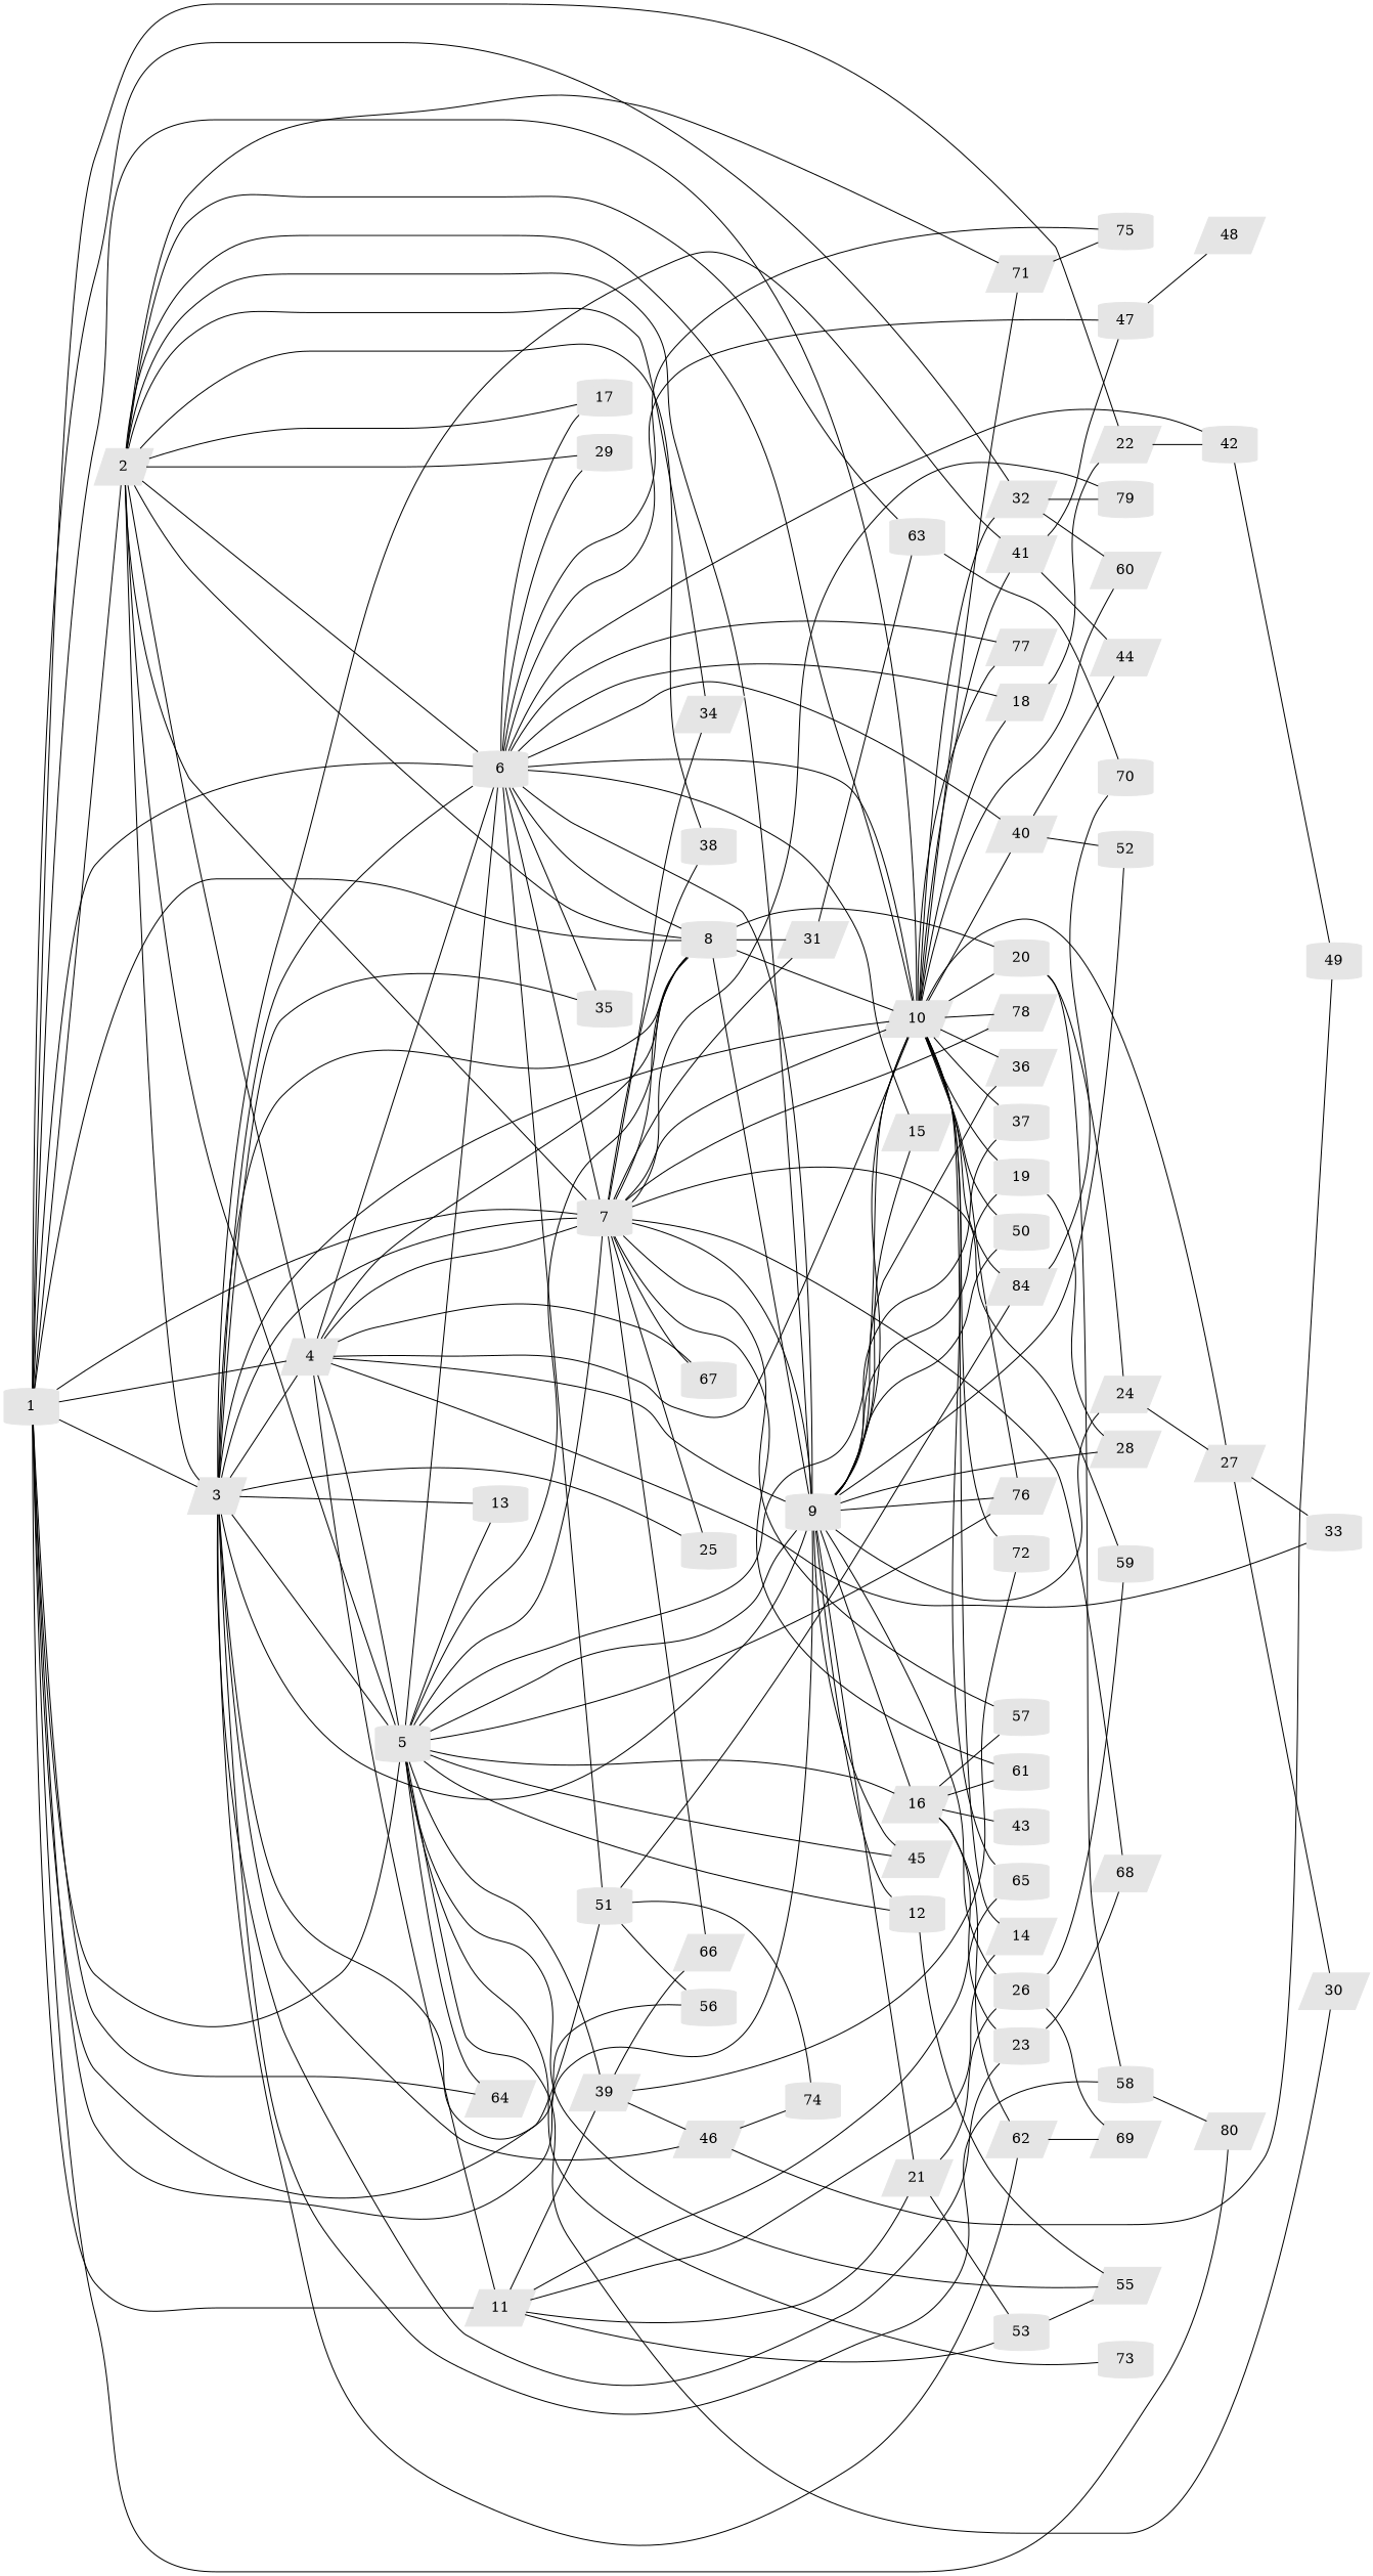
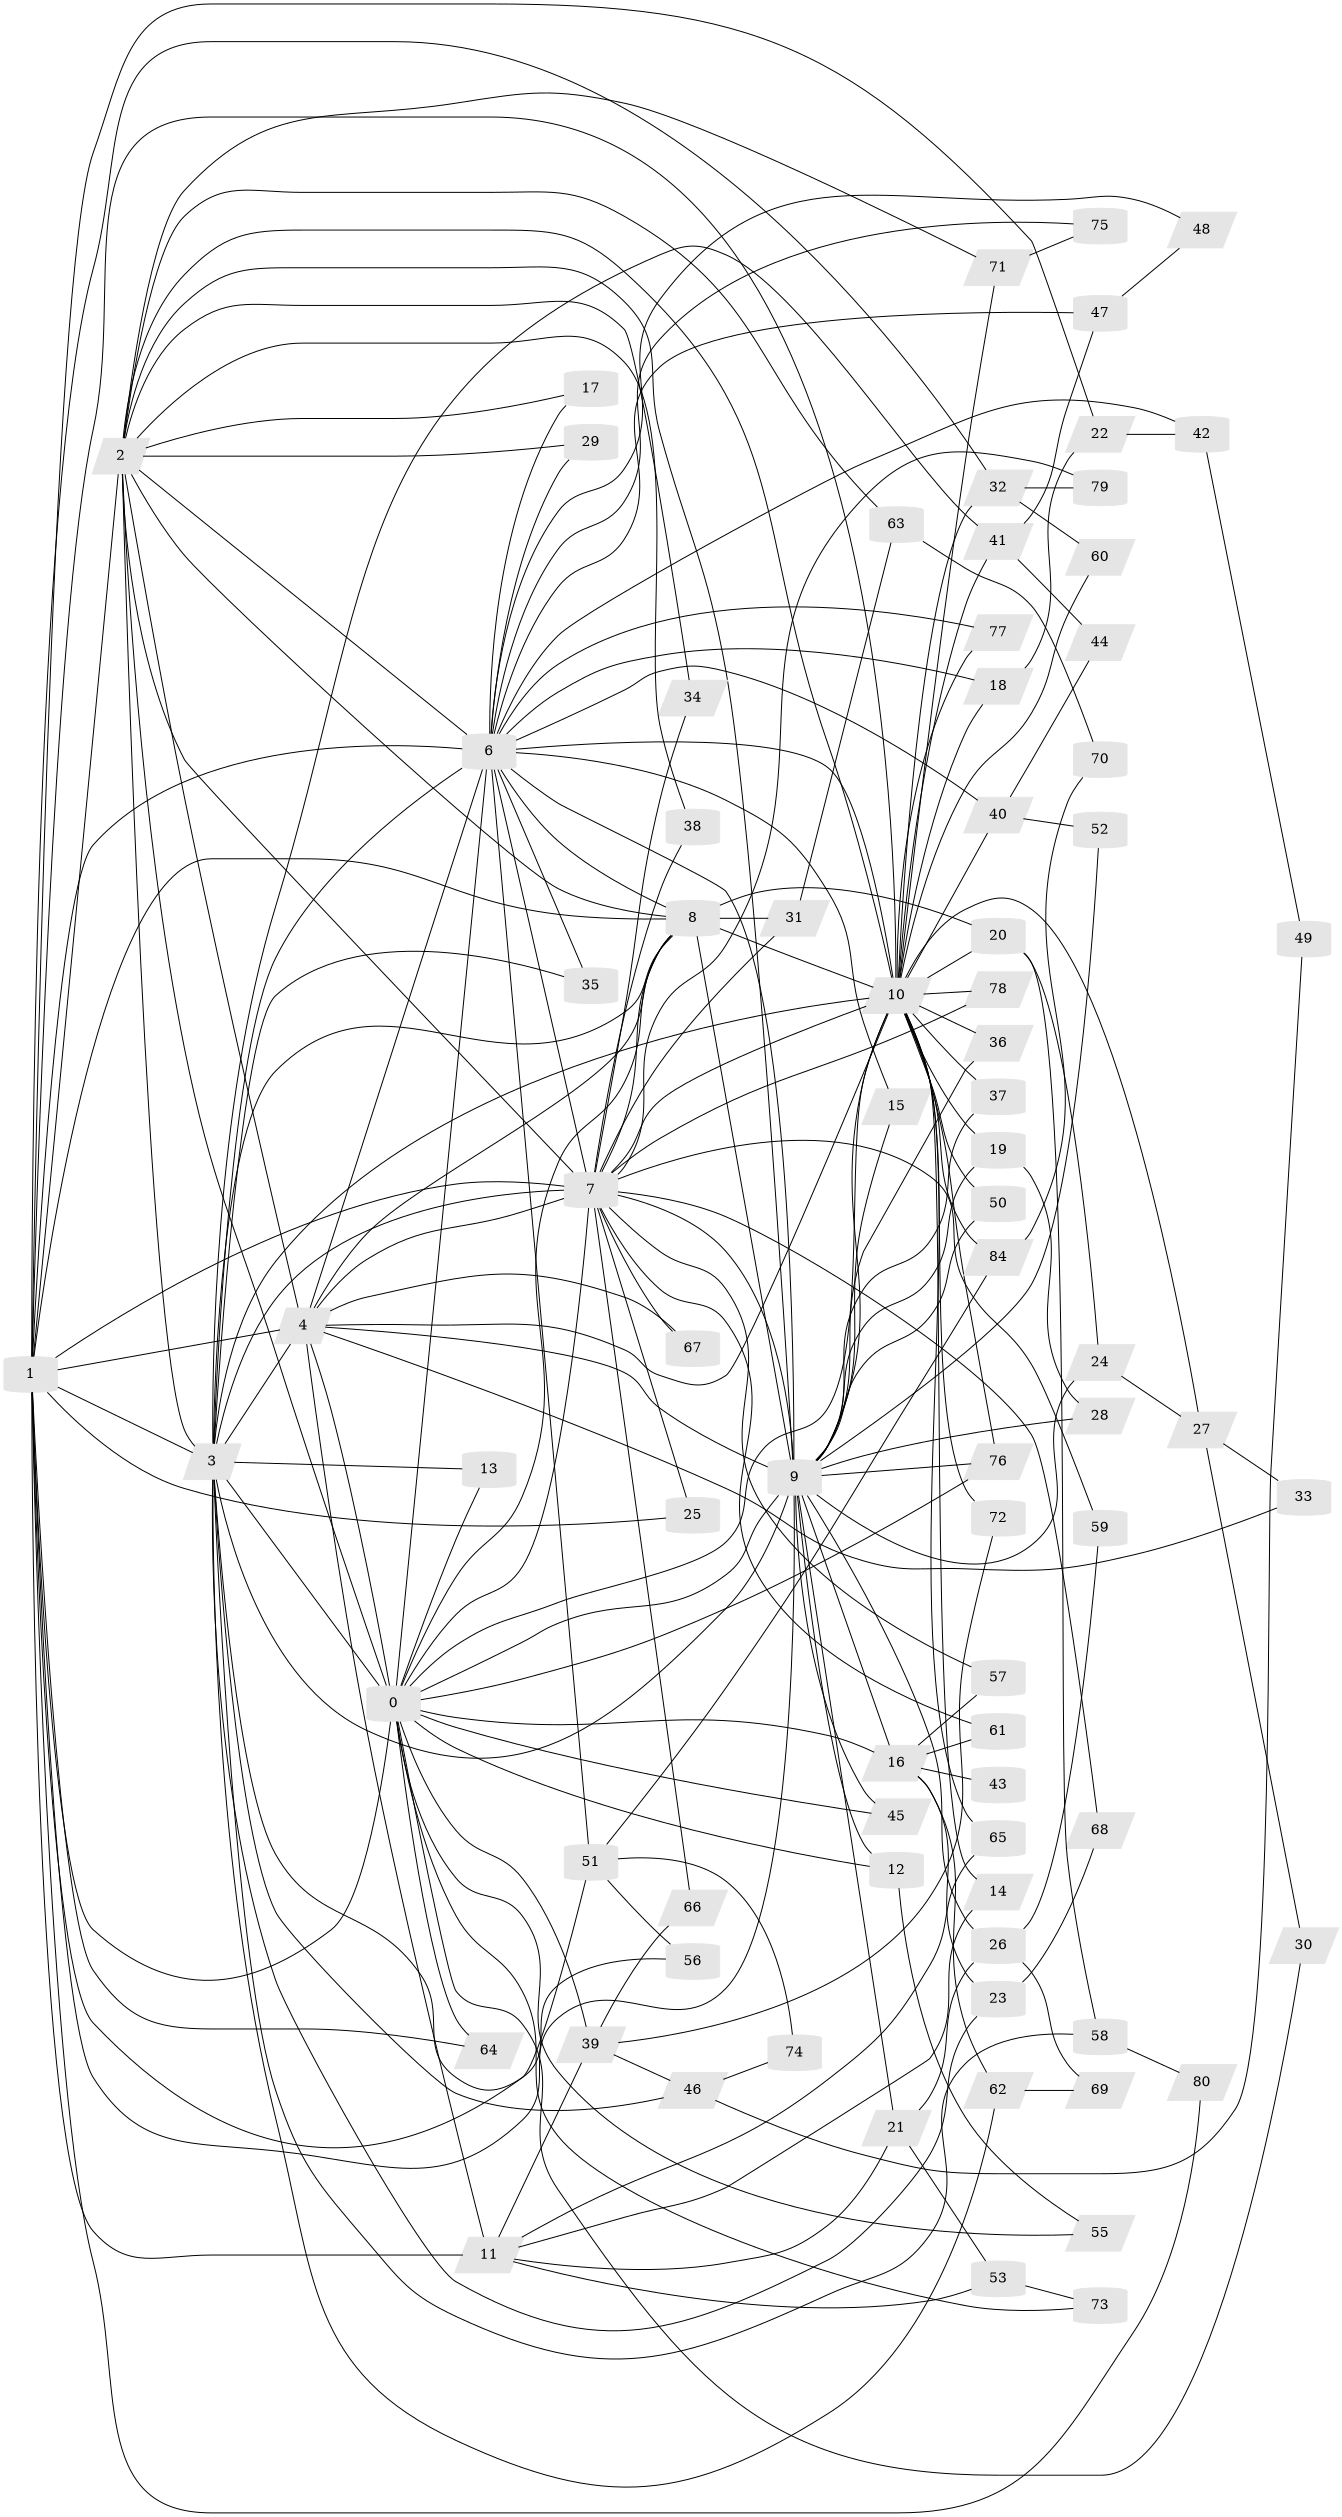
  graph {
    rankdir=LR
    node [color=gray90 shape=cylinder style=filled]
    2 [shape=parallelogram]
    1
    3 [shape=parallelogram]
    4 [shape=parallelogram]
-   5
+   5 [label=0]
    6
    7
    8
    9
    10 [shape=parallelogram]
    11 [shape=parallelogram]
    22 [shape=parallelogram]
    32 [shape=parallelogram]
    51
    64 [shape=parallelogram]
    80 [shape=parallelogram]
    17
    29
    34 [shape=parallelogram]
    38
    63
    71 [shape=parallelogram]
    13
    23
    25
    35
    41 [shape=parallelogram]
    46 [shape=parallelogram]
    56
    58
    62 [shape=parallelogram]
    33
    67
    12
    16 [shape=parallelogram]
    30 [shape=parallelogram]
    39 [shape=parallelogram]
    45 [shape=parallelogram]
    55 [shape=parallelogram]
    73
    76 [shape=parallelogram]
    15 [shape=parallelogram]
    18 [shape=parallelogram]
    40 [shape=parallelogram]
    42
    47
    48 [shape=parallelogram]
    75
    77 [shape=parallelogram]
    31 [shape=parallelogram]
    57
    59
    61
    66 [shape=parallelogram]
    68 [shape=parallelogram]
    78 [shape=parallelogram]
    79
    20
    19
    21 [shape=parallelogram]
    24 [shape=parallelogram]
    26
    28 [shape=parallelogram]
    36 [shape=parallelogram]
    37
    50
    52
    14 [shape=parallelogram]
    27 [shape=parallelogram]
    n70 [label=84 shape=parallelogram]
    60 [shape=parallelogram]
    65
    72
    53
    74
    70
    44 [shape=parallelogram]
    49
    69 [shape=parallelogram]
    43
    2 -- 3
    2 -- 4
    2 -- 5
    2 -- 6
    2 -- 7
    2 -- 8
    2 -- 9
    2 -- 10
    2 -- 17
    2 -- 29
    2 -- 34
    2 -- 38
    2 -- 63
    2 -- 71
    1 -- 2
    1 -- 3
    1 -- 4
    1 -- 5
    1 -- 6
    1 -- 7
    1 -- 8
    1 -- 9
    1 -- 10
    1 -- 11
    1 -- 22
    1 -- 32
    1 -- 51
    1 -- 64
    1 -- 80
    3 -- 4
    3 -- 5
    3 -- 6
    3 -- 7
    3 -- 8
    3 -- 9
    3 -- 10
    3 -- 13
    3 -- 23
-   3 -- 25
+   1 -- 25
    3 -- 35
    3 -- 41
    3 -- 46
    3 -- 56
    3 -- 58
    3 -- 62
    4 -- 5
    4 -- 6
    4 -- 7
    4 -- 8
    4 -- 9
    4 -- 10
    4 -- 11
    4 -- 33
    4 -- 67
    5 -- 6
    5 -- 7
    5 -- 8
    5 -- 9
    5 -- 10
    5 -- 64
    5 -- 13
    5 -- 12
    5 -- 16
    5 -- 30
    5 -- 39
    5 -- 45
    5 -- 55
    5 -- 73
    5 -- 76
    6 -- 7
    6 -- 8
    6 -- 9
    6 -- 10
    6 -- 51
    6 -- 17
    6 -- 29
    6 -- 35
    6 -- 15
    6 -- 18
    6 -- 40
    6 -- 42
    6 -- 47
+   6 -- 48
    6 -- 75
    6 -- 77
    7 -- 8
    7 -- 9
    7 -- 10
    7 -- 34
    7 -- 38
    7 -- 25
    7 -- 67
    7 -- 31
    7 -- 57
    7 -- 59
    7 -- 61
    7 -- 66
    7 -- 68
    7 -- 78
    7 -- 79
    8 -- 9
    8 -- 10
    8 -- 31
    8 -- 20
    9 -- 10
    9 -- 12
    9 -- 16
    9 -- 45
    9 -- 76
    9 -- 15
    9 -- 19
    9 -- 21
    9 -- 24
    9 -- 26
    9 -- 28
    9 -- 36
    9 -- 37
    9 -- 50
    9 -- 52
    10 -- 32
    10 -- 71
    10 -- 41
    10 -- 76
    10 -- 18
    10 -- 40
    10 -- 77
    10 -- 78
    10 -- 20
    10 -- 19
    10 -- 36
    10 -- 37
    10 -- 50
    10 -- 14
    10 -- 27
    10 -- n70
    10 -- 60
    10 -- 65
    10 -- 72
    11 -- 39
    11 -- 21
    11 -- 14
    11 -- 65
    11 -- 53
    22 -- 42
    32 -- 79
    32 -- 60
    51 -- 56
    51 -- n70
    51 -- 74
    63 -- 70
    71 -- 75
    23 -- 68
    41 -- 47
    41 -- 44
    46 -- 74
    46 -- 49
    58 -- 80
    62 -- 69
    12 -- 55
    16 -- 23
    16 -- 62
    16 -- 57
    16 -- 61
    16 -- 43
    39 -- 46
    39 -- 66
    39 -- 72
    18 -- 22
    40 -- 52
    40 -- 44
    42 -- 49
    47 -- 48
    31 -- 63
    20 -- 58
    20 -- 24
    19 -- 28
    21 -- 26
    21 -- 53
    24 -- 27
    26 -- 59
    26 -- 69
    27 -- 33
    27 -- 30
    n70 -- 70
-   53 -- 55
+   53 -- 73
  }
